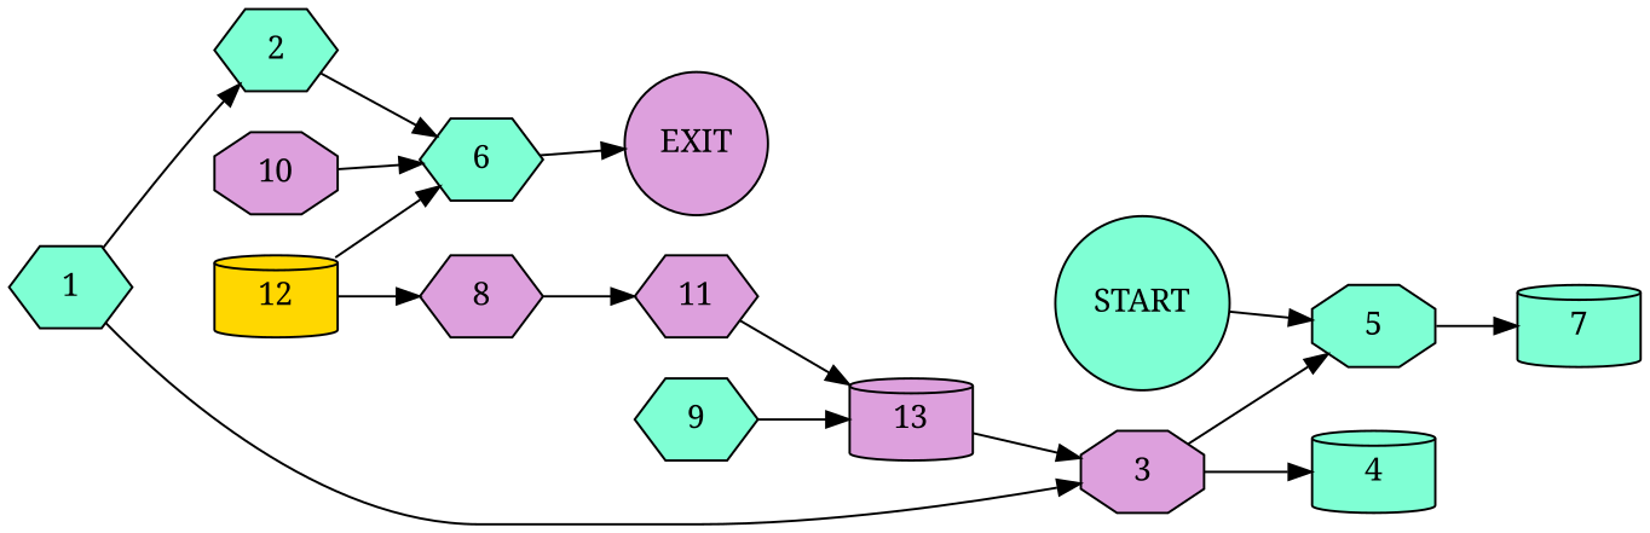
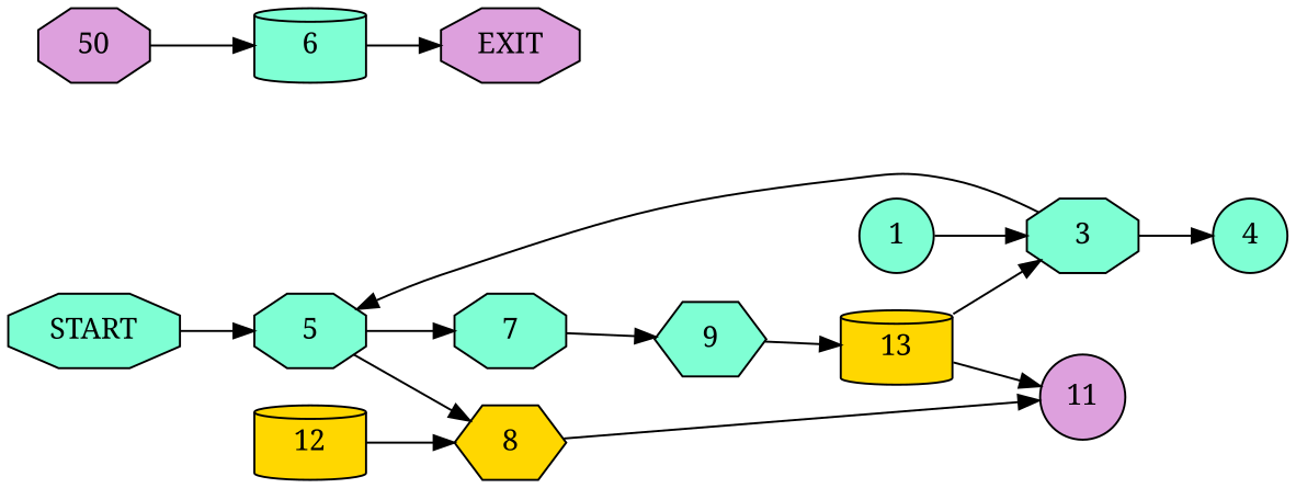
  digraph {
    fontname="Noto Serif"
    rankdir=LR
    node [fillcolor=aquamarine fontname="Noto Serif" shape=octagon style=filled]
    edge [fontname="Noto Serif"]
-   n1 [label=START shape=circle]
+   n1 [label=START]
    5
-   1 [shape=hexagon]
-   2 [shape=hexagon]
-   3 [fillcolor=plum]
-   n6 [fillcolor=plum label=EXIT shape=circle]
-   6 [shape=hexagon]
-   4 [shape=cylinder]
-   7 [shape=cylinder]
-   8 [fillcolor=plum shape=hexagon]
+   1 [shape=circle]
+   3
+   n6 [fillcolor=plum label=EXIT]
+   6 [shape=cylinder]
+   4 [shape=circle]
+   7
+   8 [fillcolor=gold shape=hexagon]
    9 [shape=hexagon]
-   11 [fillcolor=plum shape=hexagon]
-   13 [fillcolor=plum shape=cylinder]
-   10 [fillcolor=plum]
+   11 [fillcolor=plum shape=circle]
+   13 [fillcolor=gold shape=cylinder]
+   10 [fillcolor=plum label=50]
    12 [fillcolor=gold shape=cylinder]
    n1 -> 5
    5 -> 7
-   1 -> 2
+   5 -> 8
    1 -> 3
-   2 -> 6
    3 -> 5
    3 -> 4
    6 -> n6
+   7 -> 9
    8 -> 11
    9 -> 13
-   11 -> 13
+   13 -> 11
    13 -> 3
    10 -> 6
-   12 -> 6
    12 -> 8
  }
